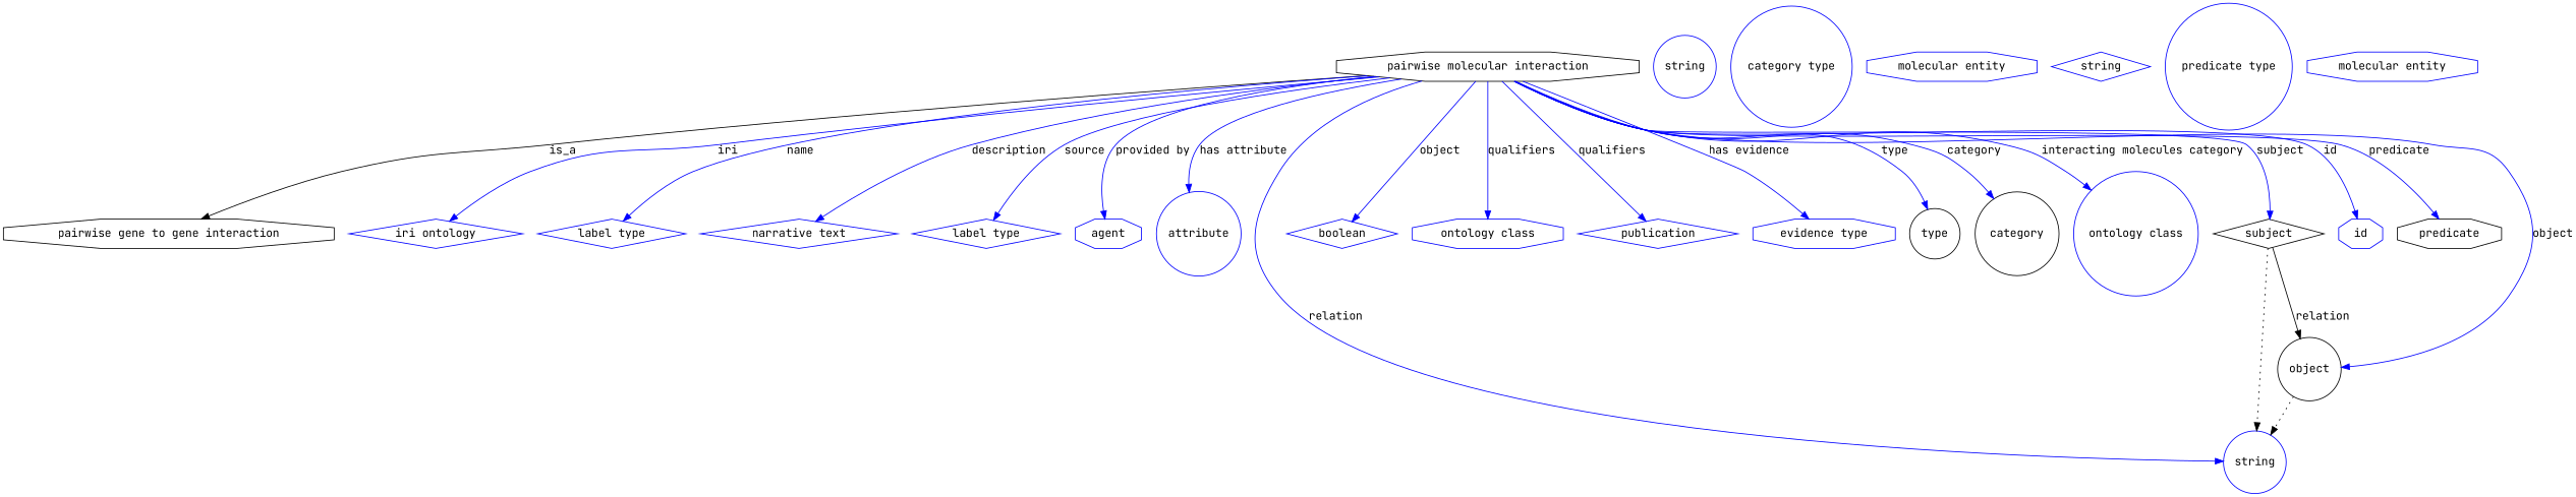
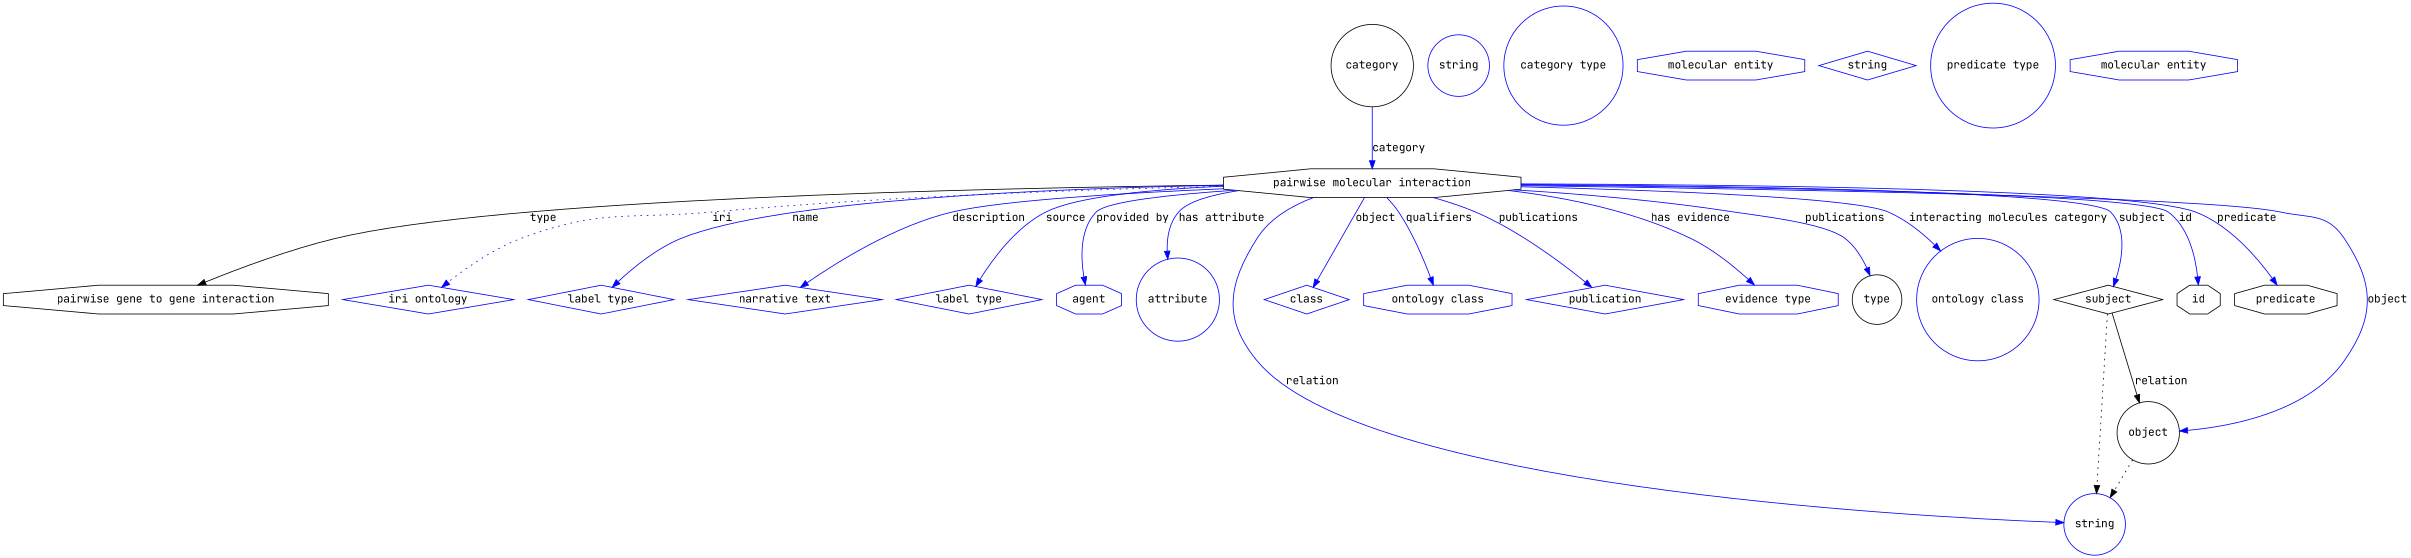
  digraph {
    fontname="JetBrains Mono"
    node [fontname="JetBrains Mono" shape=octagon color=blue]
    edge [fontname="JetBrains Mono" color=blue style=solid]
    n1 [height=0.5 label="pairwise molecular interaction" width=4.2427 color=""]
    "pairwise gene to gene interaction" [height=0.5 width=4.6399 color=""]
    n3 [height=0.5 label="iri ontology" shape=diamond width=1.2277]
    n4 [height=0.5 label="label type" shape=diamond width=1.5707]
    n5 [height=0.5 label="narrative text" shape=diamond width=2.0943]
    n6 [height=0.5 label="label type" shape=diamond width=1.5707]
    n7 [height=0.5 label=agent width=1.0291]
    n8 [height=0.5 label=attribute shape=circle width=1.4443]
    n9 [height=0.5 label=string shape=circle width=1.0652]
-   n10 [height=0.5 label=boolean shape=diamond width=1.2999]
+   n10 [height=0.5 label=class shape=diamond width=1.2999]
    n11 [height=0.5 label="ontology class" width=2.1304]
    n12 [height=0.5 label=publication shape=diamond width=1.7332]
    n13 [height=0.5 label="evidence type" width=2.0943]
    type [height=0.5 shape=circle width=0.86659 color=""]
    category [height=0.5 shape=circle width=1.4263 color=""]
    n16 [height=0.5 label="ontology class" shape=circle width=2.1304]
    subject [height=0.5 shape=diamond width=1.2277 color=""]
-   id [height=0.5 width=0.75]
+   id [height=0.5 width=0.75 color=""]
    predicate [height=0.5 width=1.5165 color=""]
    object [height=0.5 shape=circle width=1.0832 color=""]
    n21 [height=0.5 label=string shape=circle width=1.0652]
    n22 [height=0.5 label="category type" shape=circle width=2.0762]
    n23 [height=0.5 label="molecular entity" width=2.4192]
    n24 [height=0.5 label=string shape=diamond width=1.0652]
    n25 [height=0.5 label="predicate type" shape=circle width=2.1665]
    n26 [height=0.5 label="molecular entity" width=2.4192]
-   n1 -> "pairwise gene to gene interaction" [label=is_a color="" style=""]
-   n1 -> n3 [label=iri]
+   n1 -> "pairwise gene to gene interaction" [label=type color="" style=""]
+   n1 -> n3 [label=iri style=dotted]
    n1 -> n4 [label=name]
    n1 -> n5 [label=description]
    n1 -> n6 [label=source]
    n1 -> n7 [label="provided by"]
    n1 -> n8 [label="has attribute"]
    n1 -> n9 [label=relation]
    n1 -> n10 [label=object]
    n1 -> n11 [label=qualifiers]
-   n1 -> n12 [label=qualifiers]
+   n1 -> n12 [label=publications]
    n1 -> n13 [label="has evidence"]
-   n1 -> type [label=type]
-   n1 -> category [label=category]
+   n1 -> type [label=publications]
+   category -> n1 [label=category]
    n1 -> n16 [label="interacting molecules category"]
    n1 -> subject [label=subject]
    n1 -> id [label=id]
    n1 -> predicate [label=predicate]
    n1 -> object [label=object]
    subject -> n9 [style=dotted color=""]
    subject -> object [label=relation color="" style=""]
    object -> n9 [style=dotted color=""]
  }
